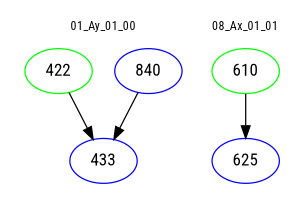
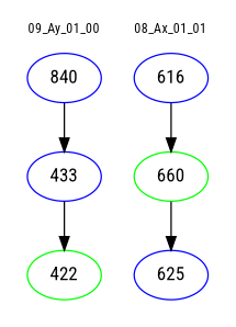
  digraph {
    fontname="Roboto Condensed"
    node [color=blue fontname="Roboto Condensed"]
    edge [color=black fontname="Roboto Condensed"]
    n1 [label=840]
    n2 [color=green label=422]
    n3 [label=433]
-   n5 [color=green label=610]
+   n4 [label=616]
+   n5 [color=green label=660]
    n6 [label=625]
    subgraph cluster_1 {
      color=white
      fontsize=10
-     label="01_Ay_01_00"
+     label="09_Ay_01_00"
      n1
      n2
      n3
    }
    subgraph cluster_2 {
      color=white
      fontsize=10
      label="08_Ax_01_01"
+     n4
      n5
      n6
    }
    n1 -> n3
-   n2 -> n3
+   n3 -> n2
+   n4 -> n5
    n5 -> n6
  }
